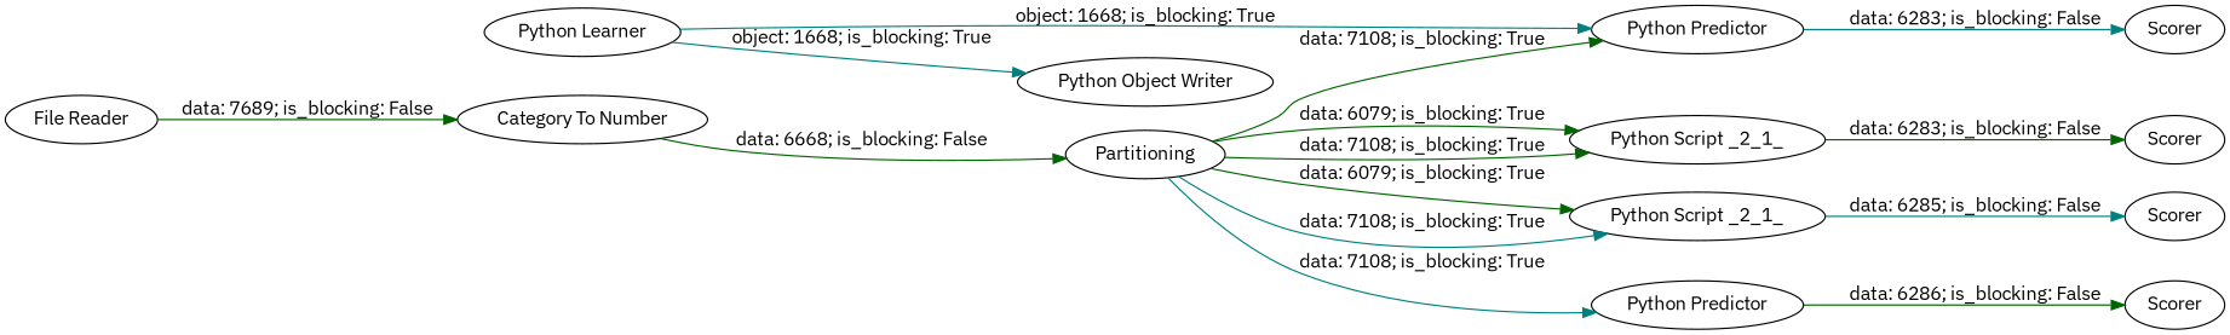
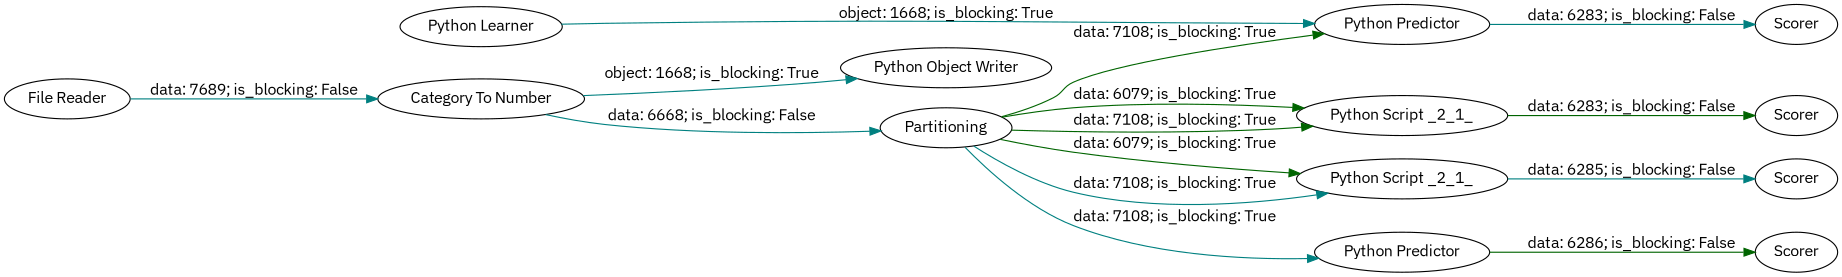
  digraph {
    fontname="IBM Plex Sans"
    rankdir=LR
    node [fontname="IBM Plex Sans"]
    edge [color=darkgreen fontname="IBM Plex Sans"]
    n1 [label=Partitioning]
    n2 [label="Python Script _2_1_"]
    n3 [label="Python Script _2_1_"]
    n4 [label="Python Predictor"]
    n5 [label="Python Predictor"]
    n6 [label=Scorer]
    n7 [label="Python Learner"]
    n8 [label="Python Object Writer"]
    n9 [label=Scorer]
    n10 [label=Scorer]
    n11 [label=Scorer]
    n12 [label="File Reader"]
    n13 [label="Category To Number"]
    n1 -> n2 [label="data: 6079; is_blocking: True"]
    n1 -> n2 [label="data: 7108; is_blocking: True"]
    n1 -> n3 [label="data: 6079; is_blocking: True"]
    n1 -> n3 [color=teal label="data: 7108; is_blocking: True"]
    n1 -> n4 [color=teal label="data: 7108; is_blocking: True"]
    n1 -> n5 [label="data: 7108; is_blocking: True"]
    n2 -> n6 [label="data: 6283; is_blocking: False"]
    n3 -> n9 [color=teal label="data: 6285; is_blocking: False"]
    n4 -> n10 [label="data: 6286; is_blocking: False"]
    n5 -> n11 [color=teal label="data: 6283; is_blocking: False"]
    n7 -> n5 [color=teal label="object: 1668; is_blocking: True"]
-   n7 -> n8 [color=teal label="object: 1668; is_blocking: True"]
-   n12 -> n13 [label="data: 7689; is_blocking: False"]
-   n13 -> n1 [label="data: 6668; is_blocking: False"]
+   n13 -> n8 [color=teal label="object: 1668; is_blocking: True"]
+   n12 -> n13 [color=teal label="data: 7689; is_blocking: False"]
+   n13 -> n1 [color=teal label="data: 6668; is_blocking: False"]
  }
